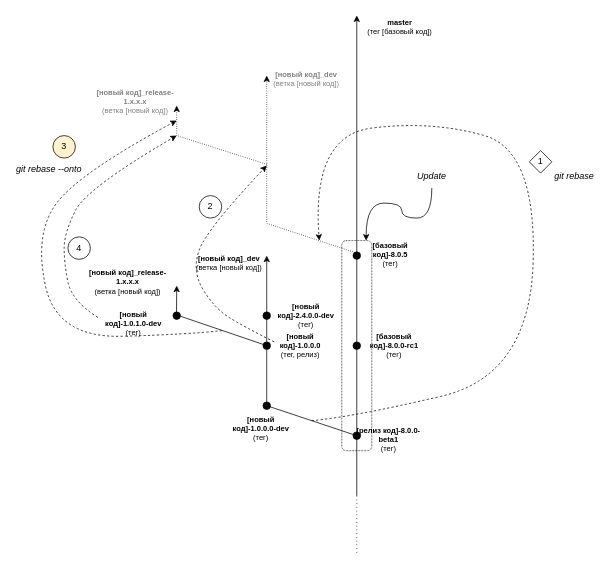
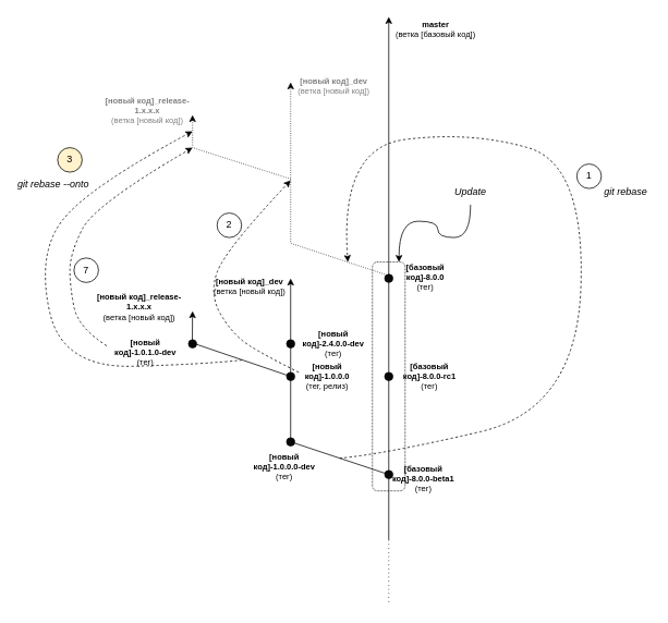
  <mxCell id="0" />
  <mxCell id="1" parent="0" />
  <mxCell id="2" value="" style="rounded=1;whiteSpace=wrap;html=1;dashed=1;dashPattern=1 1;" parent="1" vertex="1"><mxGeometry x="455" y="320" width="40" height="280" as="geometry" /></mxCell>
  <mxCell id="3" value="" style="endArrow=classic;html=1;rounded=0;" parent="1" edge="1"><mxGeometry width="50" height="50" relative="1" as="geometry"><mxPoint x="475" y="660" as="sourcePoint" /><mxPoint x="475" y="20" as="targetPoint" /></mxGeometry></mxCell>
- <mxCell id="4" value="&lt;font style=&quot;font-size: 10px;&quot;&gt;&lt;b style=&quot;font-size: 10px;&quot;&gt;master&lt;/b&gt;&lt;br style=&quot;font-size: 10px;&quot;&gt;(тег [базовый код])&lt;/font&gt;" style="text;html=1;align=center;verticalAlign=middle;whiteSpace=wrap;rounded=0;fontSize=10;" parent="1" vertex="1"><mxGeometry x="480" y="20" width="105" height="30" as="geometry" /></mxCell>
+ <mxCell id="4" value="&lt;font style=&quot;font-size: 10px;&quot;&gt;&lt;b style=&quot;font-size: 10px;&quot;&gt;master&lt;/b&gt;&lt;br style=&quot;font-size: 10px;&quot;&gt;(ветка [базовый код])&lt;/font&gt;" style="text;html=1;align=center;verticalAlign=middle;whiteSpace=wrap;rounded=0;fontSize=10;" parent="1" vertex="1"><mxGeometry x="480" y="20" width="105" height="30" as="geometry" /></mxCell>
  <mxCell id="5" value="" style="ellipse;whiteSpace=wrap;html=1;fillColor=#080808;" parent="1" vertex="1"><mxGeometry x="470" y="575" width="10" height="10" as="geometry" /></mxCell>
  <mxCell id="6" value="" style="endArrow=classic;html=1;rounded=0;" parent="1" source="5" edge="1"><mxGeometry width="50" height="50" relative="1" as="geometry"><mxPoint x="480" y="575" as="sourcePoint" /><mxPoint x="355" y="340" as="targetPoint" /><Array as="points"><mxPoint x="355" y="540" /></Array></mxGeometry></mxCell>
  <mxCell id="7" value="&lt;font style=&quot;font-size: 10px;&quot;&gt;&lt;b style=&quot;font-size: 10px;&quot;&gt;[новый код]_dev&lt;/b&gt;&lt;/font&gt;&lt;div style=&quot;font-size: 10px;&quot;&gt;&lt;font style=&quot;font-size: 10px;&quot;&gt;(ветка [новый код])&lt;/font&gt;&lt;/div&gt;" style="text;html=1;align=center;verticalAlign=middle;whiteSpace=wrap;rounded=0;fontSize=10;" parent="1" vertex="1"><mxGeometry x="240" y="335" width="130" height="30" as="geometry" /></mxCell>
  <mxCell id="8" value="" style="ellipse;whiteSpace=wrap;html=1;fillColor=#080808;" parent="1" vertex="1"><mxGeometry x="470" y="455" width="10" height="10" as="geometry" /></mxCell>
  <mxCell id="9" value="" style="ellipse;whiteSpace=wrap;html=1;fillColor=#080808;" parent="1" vertex="1"><mxGeometry x="470" y="335" width="10" height="10" as="geometry" /></mxCell>
  <mxCell id="10" value="&lt;font style=&quot;font-size: 10px;&quot;&gt;&lt;b style=&quot;font-size: 10px;&quot;&gt;[базовый код]-8.0.0-rc1&lt;/b&gt;&lt;br style=&quot;font-size: 10px;&quot;&gt;(тег&lt;/font&gt;&lt;span style=&quot;font-size: 10px; background-color: initial;&quot;&gt;)&lt;/span&gt;" style="text;html=1;align=center;verticalAlign=middle;whiteSpace=wrap;rounded=0;fontSize=10;" parent="1" vertex="1"><mxGeometry x="480" y="445" width="90" height="30" as="geometry" /></mxCell>
- <mxCell id="11" value="&lt;font style=&quot;font-size: 10px;&quot;&gt;&lt;b style=&quot;font-size: 10px;&quot;&gt;[базовый код]-8.0.5&lt;/b&gt;&lt;br style=&quot;font-size: 10px;&quot;&gt;(тег&lt;/font&gt;&lt;span style=&quot;font-size: 10px; background-color: initial;&quot;&gt;)&lt;/span&gt;" style="text;html=1;align=center;verticalAlign=middle;whiteSpace=wrap;rounded=0;fontSize=10;" parent="1" vertex="1"><mxGeometry x="480" y="324" width="80" height="30" as="geometry" /></mxCell>
- <mxCell id="12" value="&lt;font style=&quot;font-size: 10px;&quot;&gt;&lt;b style=&quot;font-size: 10px;&quot;&gt;[релиз код]-8.0.0-beta1&lt;/b&gt;&lt;br style=&quot;font-size: 10px;&quot;&gt;(тег&lt;/font&gt;&lt;span style=&quot;font-size: 10px; background-color: initial;&quot;&gt;)&lt;/span&gt;" style="text;html=1;align=center;verticalAlign=middle;whiteSpace=wrap;rounded=0;fontSize=10;" parent="1" vertex="1"><mxGeometry x="470" y="570" width="95" height="30" as="geometry" /></mxCell>
+ <mxCell id="11" value="&lt;font style=&quot;font-size: 10px;&quot;&gt;&lt;b style=&quot;font-size: 10px;&quot;&gt;[базовый код]-8.0.0&lt;/b&gt;&lt;br style=&quot;font-size: 10px;&quot;&gt;(тег&lt;/font&gt;&lt;span style=&quot;font-size: 10px; background-color: initial;&quot;&gt;)&lt;/span&gt;" style="text;html=1;align=center;verticalAlign=middle;whiteSpace=wrap;rounded=0;fontSize=10;" parent="1" vertex="1"><mxGeometry x="480" y="324" width="80" height="30" as="geometry" /></mxCell>
+ <mxCell id="12" value="&lt;font style=&quot;font-size: 10px;&quot;&gt;&lt;b style=&quot;font-size: 10px;&quot;&gt;[базовый код]-8.0.0-beta1&lt;/b&gt;&lt;br style=&quot;font-size: 10px;&quot;&gt;(тег&lt;/font&gt;&lt;span style=&quot;font-size: 10px; background-color: initial;&quot;&gt;)&lt;/span&gt;" style="text;html=1;align=center;verticalAlign=middle;whiteSpace=wrap;rounded=0;fontSize=10;" parent="1" vertex="1"><mxGeometry x="470" y="570" width="95" height="30" as="geometry" /></mxCell>
  <mxCell id="13" value="" style="ellipse;whiteSpace=wrap;html=1;fillColor=#080808;" parent="1" vertex="1"><mxGeometry x="350" y="535" width="10" height="10" as="geometry" /></mxCell>
  <mxCell id="14" value="&lt;font style=&quot;font-size: 10px;&quot;&gt;&lt;b style=&quot;font-size: 10px;&quot;&gt;[новый код]-1.0.0.0-dev&lt;/b&gt;&lt;br style=&quot;font-size: 10px;&quot;&gt;(тег&lt;/font&gt;&lt;span style=&quot;font-size: 10px; background-color: initial;&quot;&gt;)&lt;/span&gt;" style="text;html=1;align=center;verticalAlign=middle;whiteSpace=wrap;rounded=0;fontSize=10;" parent="1" vertex="1"><mxGeometry x="300" y="555" width="95" height="30" as="geometry" /></mxCell>
  <mxCell id="15" value="" style="endArrow=classic;html=1;rounded=0;" parent="1" source="16" edge="1"><mxGeometry width="50" height="50" relative="1" as="geometry"><mxPoint x="349.997" y="457.419" as="sourcePoint" /><mxPoint x="235" y="380" as="targetPoint" /><Array as="points"><mxPoint x="234.74" y="419" /></Array></mxGeometry></mxCell>
  <mxCell id="16" value="ё" style="ellipse;whiteSpace=wrap;html=1;fillColor=#080808;" parent="1" vertex="1"><mxGeometry x="350" y="455" width="10" height="10" as="geometry" /></mxCell>
  <mxCell id="17" value="&lt;font style=&quot;font-size: 10px;&quot;&gt;&lt;b style=&quot;font-size: 10px;&quot;&gt;[новый код]-1.0.0.0&lt;/b&gt;&lt;br style=&quot;font-size: 10px;&quot;&gt;(тег, релиз&lt;/font&gt;&lt;span style=&quot;font-size: 10px; background-color: initial;&quot;&gt;)&lt;/span&gt;" style="text;html=1;align=center;verticalAlign=middle;whiteSpace=wrap;rounded=0;fontSize=10;" parent="1" vertex="1"><mxGeometry x="360" y="445" width="80" height="30" as="geometry" /></mxCell>
  <mxCell id="18" value="&lt;font style=&quot;font-size: 10px;&quot;&gt;&lt;b style=&quot;font-size: 10px;&quot;&gt;[новый код]_release-1.x.x.x&lt;br&gt;&lt;/b&gt;(ветка [новый код]&lt;/font&gt;&lt;span style=&quot;font-size: 10px; background-color: initial;&quot;&gt;)&lt;/span&gt;" style="text;html=1;align=center;verticalAlign=middle;whiteSpace=wrap;rounded=0;fontSize=10;" parent="1" vertex="1"><mxGeometry x="110" y="360" width="120" height="30" as="geometry" /></mxCell>
  <mxCell id="19" value="&lt;i&gt;Update&lt;/i&gt;" style="text;html=1;align=center;verticalAlign=middle;whiteSpace=wrap;rounded=0;" parent="1" vertex="1"><mxGeometry x="545" y="220" width="60" height="30" as="geometry" /></mxCell>
  <mxCell id="20" value="" style="endArrow=classic;html=1;rounded=0;dashed=1;dashPattern=1 2;" parent="1" edge="1"><mxGeometry width="50" height="50" relative="1" as="geometry"><mxPoint x="470" y="335" as="sourcePoint" /><mxPoint x="355" y="100" as="targetPoint" /><Array as="points"><mxPoint x="355" y="297" /></Array></mxGeometry></mxCell>
  <mxCell id="21" value="&lt;font color=&quot;#808080&quot; style=&quot;font-size: 10px;&quot;&gt;&lt;b style=&quot;font-size: 10px;&quot;&gt;[новый код]_dev&lt;/b&gt;&lt;/font&gt;&lt;div style=&quot;font-size: 10px;&quot;&gt;&lt;font color=&quot;#808080&quot; style=&quot;font-size: 10px;&quot;&gt;(ветка [новый код])&lt;/font&gt;&lt;/div&gt;" style="text;html=1;align=center;verticalAlign=middle;whiteSpace=wrap;rounded=0;fontSize=10;dashed=1;dashPattern=1 2;fontColor=#CCCCCC;" parent="1" vertex="1"><mxGeometry x="342.5" y="90" width="130" height="30" as="geometry" /></mxCell>
  <mxCell id="22" value="&lt;font style=&quot;font-size: 10px;&quot;&gt;&lt;b style=&quot;font-size: 10px;&quot;&gt;[новый код]-2.4.0.0-dev&lt;/b&gt;&lt;br style=&quot;font-size: 10px;&quot;&gt;(тег&lt;/font&gt;&lt;span style=&quot;font-size: 10px; background-color: initial;&quot;&gt;)&lt;/span&gt;" style="text;html=1;align=center;verticalAlign=middle;whiteSpace=wrap;rounded=0;fontSize=10;" parent="1" vertex="1"><mxGeometry x="360" y="405" width="95" height="30" as="geometry" /></mxCell>
  <mxCell id="23" value="ё" style="ellipse;whiteSpace=wrap;html=1;fillColor=#080808;" parent="1" vertex="1"><mxGeometry x="350" y="415" width="10" height="10" as="geometry" /></mxCell>
  <mxCell id="24" value="&lt;font style=&quot;font-size: 10px;&quot;&gt;&lt;b style=&quot;font-size: 10px;&quot;&gt;[новый код]-1.0.1.0-dev&lt;/b&gt;&lt;br style=&quot;font-size: 10px;&quot;&gt;(тег&lt;/font&gt;&lt;span style=&quot;font-size: 10px; background-color: initial;&quot;&gt;)&lt;/span&gt;" style="text;html=1;align=center;verticalAlign=middle;whiteSpace=wrap;rounded=0;fontSize=10;" parent="1" vertex="1"><mxGeometry x="130" y="415" width="95" height="30" as="geometry" /></mxCell>
  <mxCell id="25" value="ё" style="ellipse;whiteSpace=wrap;html=1;fillColor=#080808;" parent="1" vertex="1"><mxGeometry x="230" y="415" width="10" height="10" as="geometry" /></mxCell>
  <mxCell id="26" value="" style="endArrow=classic;html=1;rounded=0;dashed=1;dashPattern=1 2;" parent="1" edge="1"><mxGeometry width="50" height="50" relative="1" as="geometry"><mxPoint x="355.257" y="218.419" as="sourcePoint" /><mxPoint x="235" y="140" as="targetPoint" /><Array as="points"><mxPoint x="235" y="180" /></Array></mxGeometry></mxCell>
  <mxCell id="27" value="&lt;font style=&quot;font-size: 10px;&quot;&gt;&lt;b style=&quot;font-size: 10px;&quot;&gt;[новый код]_release-1.x.x.x&lt;br&gt;&lt;/b&gt;(ветка [новый код]&lt;/font&gt;&lt;span style=&quot;font-size: 10px; background-color: initial;&quot;&gt;)&lt;/span&gt;" style="text;html=1;align=center;verticalAlign=middle;whiteSpace=wrap;rounded=0;fontSize=10;fontColor=#808080;" parent="1" vertex="1"><mxGeometry x="120" y="120" width="120" height="30" as="geometry" /></mxCell>
  <mxCell id="28" value="" style="endArrow=classic;html=1;rounded=0;entryX=1;entryY=0;entryDx=0;entryDy=0;edgeStyle=orthogonalEdgeStyle;curved=1;exitX=0.5;exitY=1;exitDx=0;exitDy=0;" parent="1" source="19" edge="1"><mxGeometry width="50" height="50" relative="1" as="geometry"><mxPoint x="585" y="280" as="sourcePoint" /><mxPoint x="487.5" y="320" as="targetPoint" /><Array as="points"><mxPoint x="575" y="290" /><mxPoint x="535" y="290" /><mxPoint x="535" y="270" /><mxPoint x="487" y="270" /></Array></mxGeometry></mxCell>
  <mxCell id="29" value="" style="endArrow=none;html=1;rounded=0;dashed=1;dashPattern=1 4;" parent="1" edge="1"><mxGeometry width="50" height="50" relative="1" as="geometry"><mxPoint x="475" y="660" as="sourcePoint" /><mxPoint x="475" y="740" as="targetPoint" /></mxGeometry></mxCell>
  <mxCell id="30" value="" style="curved=1;endArrow=classic;html=1;rounded=0;dashed=1;" parent="1" edge="1"><mxGeometry width="50" height="50" relative="1" as="geometry"><mxPoint x="415" y="560" as="sourcePoint" /><mxPoint x="425" y="320" as="targetPoint" /><Array as="points"><mxPoint x="470" y="555" /><mxPoint x="705" y="500" /><mxPoint x="715" y="200" /><mxPoint x="575" y="160" /><mxPoint x="415" y="180" /></Array></mxGeometry></mxCell>
  <mxCell id="31" value="git rebase" style="text;html=1;align=center;verticalAlign=middle;whiteSpace=wrap;rounded=0;fontStyle=2" parent="1" vertex="1"><mxGeometry x="735" y="220" width="60" height="30" as="geometry" /></mxCell>
  <mxCell id="32" value="git rebase --onto" style="text;html=1;align=center;verticalAlign=middle;whiteSpace=wrap;rounded=0;fontStyle=2" parent="1" vertex="1"><mxGeometry x="20" y="210" width="90" height="30" as="geometry" /></mxCell>
  <mxCell id="33" value="" style="curved=1;endArrow=classic;html=1;rounded=0;dashed=1;" parent="1" edge="1"><mxGeometry width="50" height="50" relative="1" as="geometry"><mxPoint x="295" y="440" as="sourcePoint" /><mxPoint x="235" y="160" as="targetPoint" /><Array as="points"><mxPoint x="250" y="445" /><mxPoint x="75" y="450" /><mxPoint x="45" y="310" /><mxPoint x="105" y="230" /></Array></mxGeometry></mxCell>
- <mxCell id="34" value="1" style="rhombus;whiteSpace=wrap;html=1;" parent="1" vertex="1"><mxGeometry x="705" y="200" width="30" height="30" as="geometry" /></mxCell>
+ <mxCell id="34" value="1" style="ellipse;whiteSpace=wrap;html=1;" parent="1" vertex="1"><mxGeometry x="705" y="200" width="30" height="30" as="geometry" /></mxCell>
  <mxCell id="35" value="2" style="ellipse;whiteSpace=wrap;html=1;" parent="1" vertex="1"><mxGeometry x="265" y="260" width="30" height="30" as="geometry" /></mxCell>
  <mxCell id="36" value="" style="curved=1;endArrow=classic;html=1;rounded=0;dashed=1;" parent="1" edge="1"><mxGeometry width="50" height="50" relative="1" as="geometry"><mxPoint x="365" y="455" as="sourcePoint" /><mxPoint x="355" y="220" as="targetPoint" /><Array as="points"><mxPoint x="325" y="435" /><mxPoint x="285" y="410" /><mxPoint x="255" y="360" /><mxPoint x="275" y="305" /></Array></mxGeometry></mxCell>
  <mxCell id="37" value="3" style="ellipse;whiteSpace=wrap;html=1;fillColor=#fff2cc;" parent="1" vertex="1"><mxGeometry x="70" y="180" width="30" height="30" as="geometry" /></mxCell>
  <mxCell id="38" value="" style="curved=1;endArrow=classic;html=1;rounded=0;dashed=1;" parent="1" edge="1"><mxGeometry width="50" height="50" relative="1" as="geometry"><mxPoint x="130" y="422.5" as="sourcePoint" /><mxPoint x="235" y="180" as="targetPoint" /><Array as="points"><mxPoint x="95" y="400" /><mxPoint x="85" y="350" /><mxPoint x="85" y="310" /><mxPoint x="115" y="250" /></Array></mxGeometry></mxCell>
- <mxCell id="39" value="4" style="ellipse;whiteSpace=wrap;html=1;" parent="1" vertex="1"><mxGeometry x="90" y="315" width="30" height="30" as="geometry" /></mxCell>
+ <mxCell id="39" value="7" style="ellipse;whiteSpace=wrap;html=1;" parent="1" vertex="1"><mxGeometry x="90" y="315" width="30" height="30" as="geometry" /></mxCell>
